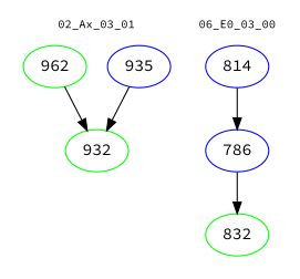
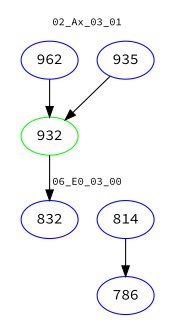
  digraph {
    fontname="Source Code Pro"
    node [color=blue fontname="Source Code Pro"]
    edge [color=black fontname="Source Code Pro"]
    n1 [label=935]
    n2 [color=green label=932]
-   n3 [color=green label=962]
+   n3 [label=962]
    n4 [label=814]
    n5 [label=786]
-   n6 [color=green label=832]
+   n6 [label=832]
    subgraph cluster_1 {
      color=white
      fontsize=10
      label="02_Ax_03_01"
      n1
      n2
      n3
    }
    subgraph cluster_2 {
      color=white
      fontsize=10
      label="06_E0_03_00"
      n4
      n5
      n6
    }
    n1 -> n2
    n3 -> n2
    n4 -> n5
-   n5 -> n6
+   n2 -> n6
  }
